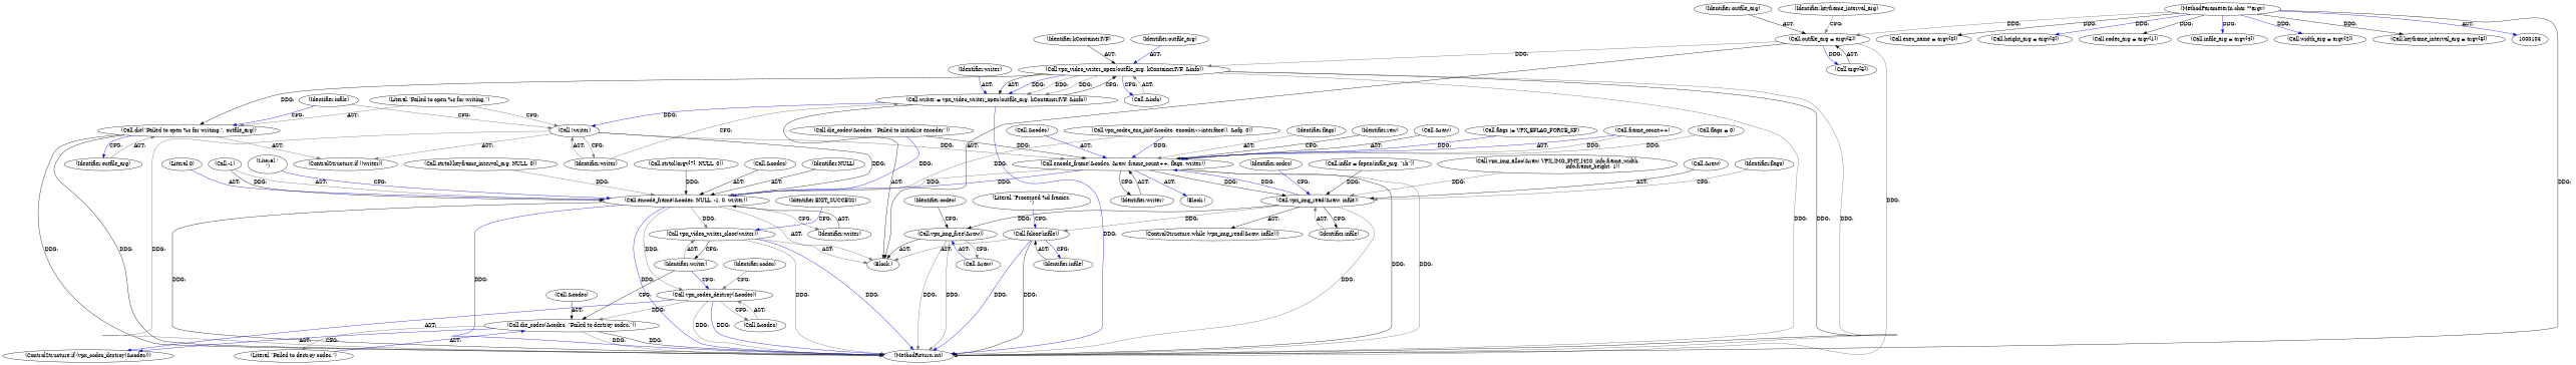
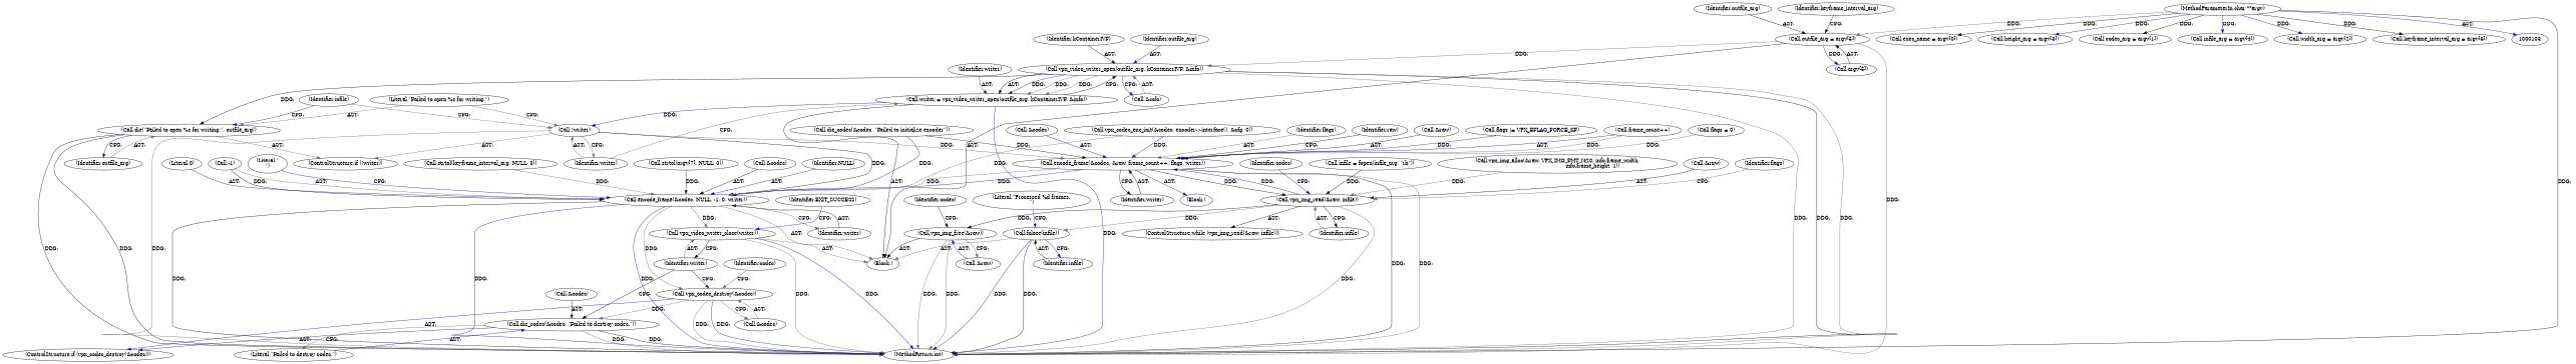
  digraph {
    edge [color=gray40]
    n1 [label="(Call,vpx_video_writer_open(outfile_arg, kContainerIVF, &info))"]
    n2 [label="(Call,writer = vpx_video_writer_open(outfile_arg, kContainerIVF, &info))"]
    n3 [label="(Call,die(\"Failed to open %s for writing.\", outfile_arg))"]
    n4 [label="(Call,&info)"]
    n5 [label="(MethodReturn,int)"]
    n6 [label="(Block,)"]
    n7 [label="(Call,!writer)"]
    n8 [label="(ControlStructure,if (!writer))"]
    n9 [label="(Identifier,outfile_arg)"]
    n10 [label="(Call,outfile_arg = argv[5])"]
    n11 [label="(Call,argv[5])"]
    n12 [label="(MethodParameterIn,char **argv)"]
    n13 [label="(Call,exec_name = argv[0])"]
    n14 [label="(Call,height_arg = argv[3])"]
    n15 [label="(Call,codec_arg = argv[1])"]
    n16 [label="(Call,infile_arg = argv[4])"]
    n17 [label="(Call,width_arg = argv[2])"]
    n18 [label="(Call,keyframe_interval_arg = argv[6])"]
    1000103
    n20 [label="(Call,strtol(argv[7], NULL, 0))"]
    n21 [label="(Call,encode_frame(&codec, NULL, -1, 0, writer))"]
    n22 [label="(Call,encode_frame(&codec, &raw, frame_count++, flags, writer))"]
    n23 [label="(Identifier,writer)"]
    n24 [label="(Call,vpx_img_read(&raw, infile))"]
    n25 [label="(Identifier,writer)"]
    n26 [label="(Block,)"]
    n27 [label="(Call,vpx_codec_destroy(&codec))"]
    n28 [label="(Call,vpx_video_writer_close(writer))"]
    n29 [label="(Identifier,writer)"]
    n30 [label="(Call,fclose(infile))"]
    n31 [label="(Call,vpx_img_free(&raw))"]
    n32 [label="(Identifier,infile)"]
    n33 [label="(ControlStructure,while (vpx_img_read(&raw, infile)))"]
    n34 [label="(Identifier,infile)"]
    n35 [label="(Call,&raw)"]
    n36 [label="(Call,die_codec(&codec, \"Failed to destroy codec.\"))"]
    n37 [label="(Call,&codec)"]
    n38 [label="(ControlStructure,if (vpx_codec_destroy(&codec)))"]
    n39 [label="(Identifier,writer)"]
    n40 [label="(Literal,\"Failed to destroy codec.\")"]
    n41 [label="(Call,frame_count++)"]
    n42 [label="(Identifier,outfile_arg)"]
    n43 [label="(Call,&codec)"]
    n44 [label="(Identifier,NULL)"]
    n45 [label="(Call,die_codec(&codec, \"Failed to initialize encoder\"))"]
    n46 [label="(Identifier,writer)"]
    n47 [label="(Call,flags = 0)"]
    n48 [label="(Identifier,codec)"]
    n49 [label="(Call,&codec)"]
    n50 [label="(Call,vpx_codec_enc_init(&codec, encoder->interface(), &cfg, 0))"]
    n51 [label="(Call,infile = fopen(infile_arg, \"rb\"))"]
    n52 [label="(Identifier,kContainerIVF)"]
    n53 [label="(Identifier,outfile_arg)"]
    n54 [label="(Identifier,keyframe_interval_arg)"]
    n55 [label="(Literal,\"Failed to open %s for writing.\")"]
    n56 [label="(Call,&codec)"]
    n57 [label="(Call,vpx_img_alloc(&raw, VPX_IMG_FMT_I420, info.frame_width,\n                                             info.frame_height, 1))"]
    n58 [label="(Identifier,flags)"]
    n59 [label="(Identifier,infile)"]
    n60 [label="(Literal,0)"]
    n61 [label="(Literal,\"Processed %d frames.\n\")"]
    n62 [label="(Identifier,raw)"]
    n63 [label="(Call,-1)"]
    n64 [label="(Literal,\"\n\")"]
    n65 [label="(Call,&raw)"]
    n66 [label="(Identifier,EXIT_SUCCESS)"]
    n67 [label="(Call,strtol(keyframe_interval_arg, NULL, 0))"]
    n68 [label="(Call,&raw)"]
    n69 [label="(Identifier,codec)"]
    n70 [label="(Call,flags |= VPX_EFLAG_FORCE_KF)"]
    n71 [label="(Identifier,flags)"]
    n72 [label="(Identifier,codec)"]
    n1 -> n2 [color=black label="AST: "]
    n1 -> n2 [color=blue label="DDG: "]
    n1 -> n2 [label="DDG: "]
    n1 -> n2 [label="DDG: "]
    n1 -> n3 [color=black label="DDG: "]
    n1 -> n4 [color=blue label="CFG: "]
    n1 -> n5 [label="DDG: "]
    n1 -> n5 [color=black label="DDG: "]
    n1 -> n5 [label="DDG: "]
    n2 -> n1 [color=black label="CFG: "]
    n2 -> n5 [color=blue label="DDG: "]
    n2 -> n6 [color=black label="AST: "]
    n2 -> n7 [color=blue label="DDG: "]
    n3 -> n5 [color=black label="DDG: "]
    n3 -> n5 [color=black label="DDG: "]
    n3 -> n8 [label="AST: "]
    n3 -> n9 [color=blue label="CFG: "]
    n4 -> n1 [label="AST: "]
    n7 -> n5 [label="DDG: "]
    n7 -> n8 [label="AST: "]
    n7 -> n21 [color=black label="DDG: "]
    n7 -> n22 [label="DDG: "]
    n7 -> n23 [label="CFG: "]
    n9 -> n3 [label="AST: "]
    n10 -> n1 [label="DDG: "]
    n10 -> n5 [label="DDG: "]
    n10 -> n6 [color=black label="AST: "]
    n10 -> n11 [color=blue label="DDG: "]
    n11 -> n10 [color=black label="AST: "]
    n12 -> n5 [color=black label="DDG: "]
    n12 -> n10 [label="DDG: "]
    n12 -> n13 [color=black label="DDG: "]
    n12 -> n14 [color=blue label="DDG: "]
    n12 -> n15 [color=black label="DDG: "]
    n12 -> n16 [color=blue label="DDG: "]
    n12 -> n17 [color=blue label="DDG: "]
    n12 -> n18 [color=black label="DDG: "]
    n12 -> 1000103 [color=blue label="AST: "]
    n20 -> n21 [color=black label="DDG: "]
    n21 -> n5 [color=black label="DDG: "]
    n21 -> n5 [color=blue label="DDG: "]
    n21 -> n5 [color=blue label="DDG: "]
    n21 -> n6 [label="AST: "]
    n21 -> n27 [label="DDG: "]
    n21 -> n28 [label="DDG: "]
    n21 -> n29 [label="CFG: "]
    n22 -> n5 [color=black label="DDG: "]
    n22 -> n5 [label="DDG: "]
    n22 -> n21 [color=blue label="DDG: "]
    n22 -> n21 [label="DDG: "]
    n22 -> n24 [color=black label="DDG: "]
    n22 -> n25 [color=black label="CFG: "]
    n22 -> n26 [color=blue label="AST: "]
    n23 -> n2 [label="CFG: "]
    n23 -> n7 [label="AST: "]
    n24 -> n5 [label="DDG: "]
    n24 -> n22 [color=blue label="DDG: "]
    n24 -> n30 [label="DDG: "]
    n24 -> n31 [color=black label="DDG: "]
    n24 -> n32 [color=black label="CFG: "]
    n24 -> n33 [color=black label="AST: "]
    n25 -> n22 [color=black label="AST: "]
    n27 -> n5 [color=blue label="DDG: "]
    n27 -> n5 [label="DDG: "]
    n27 -> n36 [label="DDG: "]
    n27 -> n37 [label="CFG: "]
    n27 -> n38 [color=blue label="AST: "]
    n28 -> n5 [label="DDG: "]
    n28 -> n5 [color=blue label="DDG: "]
    n28 -> n6 [label="AST: "]
    n28 -> n39 [color=black label="CFG: "]
    n29 -> n21 [color=black label="AST: "]
    n30 -> n5 [color=black label="DDG: "]
    n30 -> n5 [color=blue label="DDG: "]
    n30 -> n6 [label="AST: "]
    n30 -> n34 [color=blue label="CFG: "]
    n31 -> n5 [label="DDG: "]
    n31 -> n5 [label="DDG: "]
    n31 -> n6 [color=black label="AST: "]
    n31 -> n35 [label="CFG: "]
    n32 -> n24 [label="AST: "]
    n34 -> n30 [color=black label="AST: "]
    n35 -> n31 [color=blue label="AST: "]
    n36 -> n5 [label="DDG: "]
    n36 -> n5 [color=black label="DDG: "]
    n36 -> n38 [color=blue label="AST: "]
    n36 -> n40 [label="CFG: "]
    n37 -> n27 [label="AST: "]
    n39 -> n27 [color=blue label="CFG: "]
    n39 -> n28 [label="AST: "]
    n39 -> n36 [color=black label="CFG: "]
    n40 -> n36 [color=blue label="AST: "]
    n41 -> n22 [color=blue label="AST: "]
    n41 -> n22 [label="DDG: "]
    n42 -> n10 [color=black label="AST: "]
    n43 -> n21 [color=black label="AST: "]
-   n44 -> n21 [color=black label="AST: "]
+   n44 -> n21 [color=blue label="AST: "]
    n45 -> n21 [color=blue label="DDG: "]
    n45 -> n22 [color=black label="DDG: "]
    n46 -> n2 [color=blue label="AST: "]
    n47 -> n22 [label="DDG: "]
    n48 -> n27 [label="CFG: "]
    n49 -> n36 [color=black label="AST: "]
    n50 -> n21 [label="DDG: "]
    n50 -> n22 [color=blue label="DDG: "]
    n51 -> n24 [color=black label="DDG: "]
    n52 -> n1 [color=black label="AST: "]
    n53 -> n1 [color=blue label="AST: "]
-   n54 -> n10 [label="CFG: "]
+   n54 -> n10 [color=black label="CFG: "]
    n55 -> n3 [label="AST: "]
    n55 -> n7 [label="CFG: "]
    n56 -> n22 [color=blue label="AST: "]
    n57 -> n24 [label="DDG: "]
    n58 -> n22 [label="AST: "]
    n59 -> n3 [color=blue label="CFG: "]
    n59 -> n7 [label="CFG: "]
    n60 -> n21 [color=blue label="AST: "]
    n61 -> n30 [color=blue label="CFG: "]
    n62 -> n22 [color=black label="CFG: "]
    n63 -> n21 [label="AST: "]
    n63 -> n21 [color=black label="DDG: "]
    n64 -> n21 [color=blue label="CFG: "]
    n65 -> n24 [color=black label="AST: "]
    n66 -> n28 [color=blue label="CFG: "]
    n67 -> n21 [label="DDG: "]
    n68 -> n22 [color=black label="AST: "]
    n69 -> n31 [color=black label="CFG: "]
    n70 -> n22 [color=blue label="DDG: "]
    n71 -> n24 [label="CFG: "]
    n72 -> n24 [color=blue label="CFG: "]
  }
